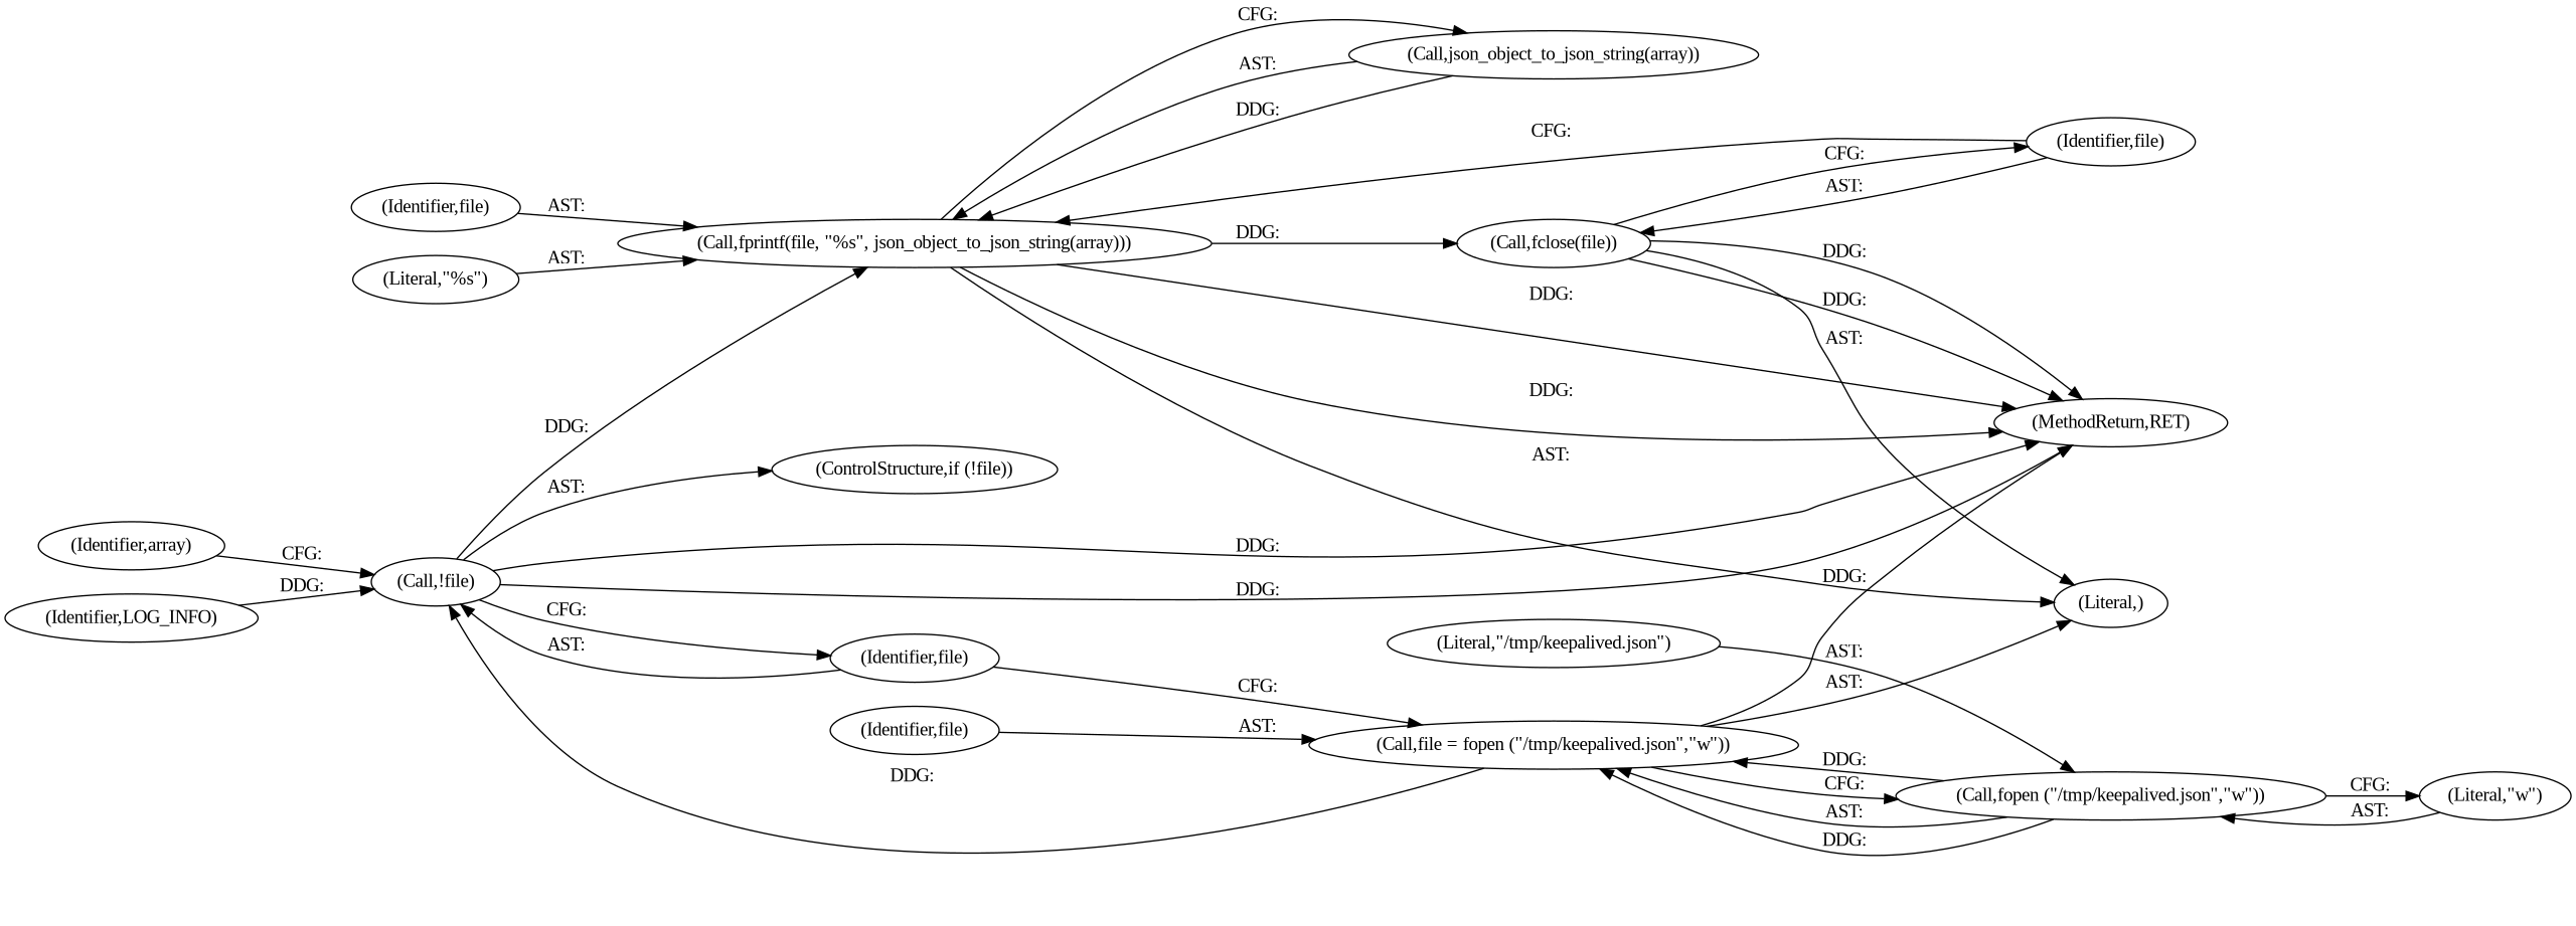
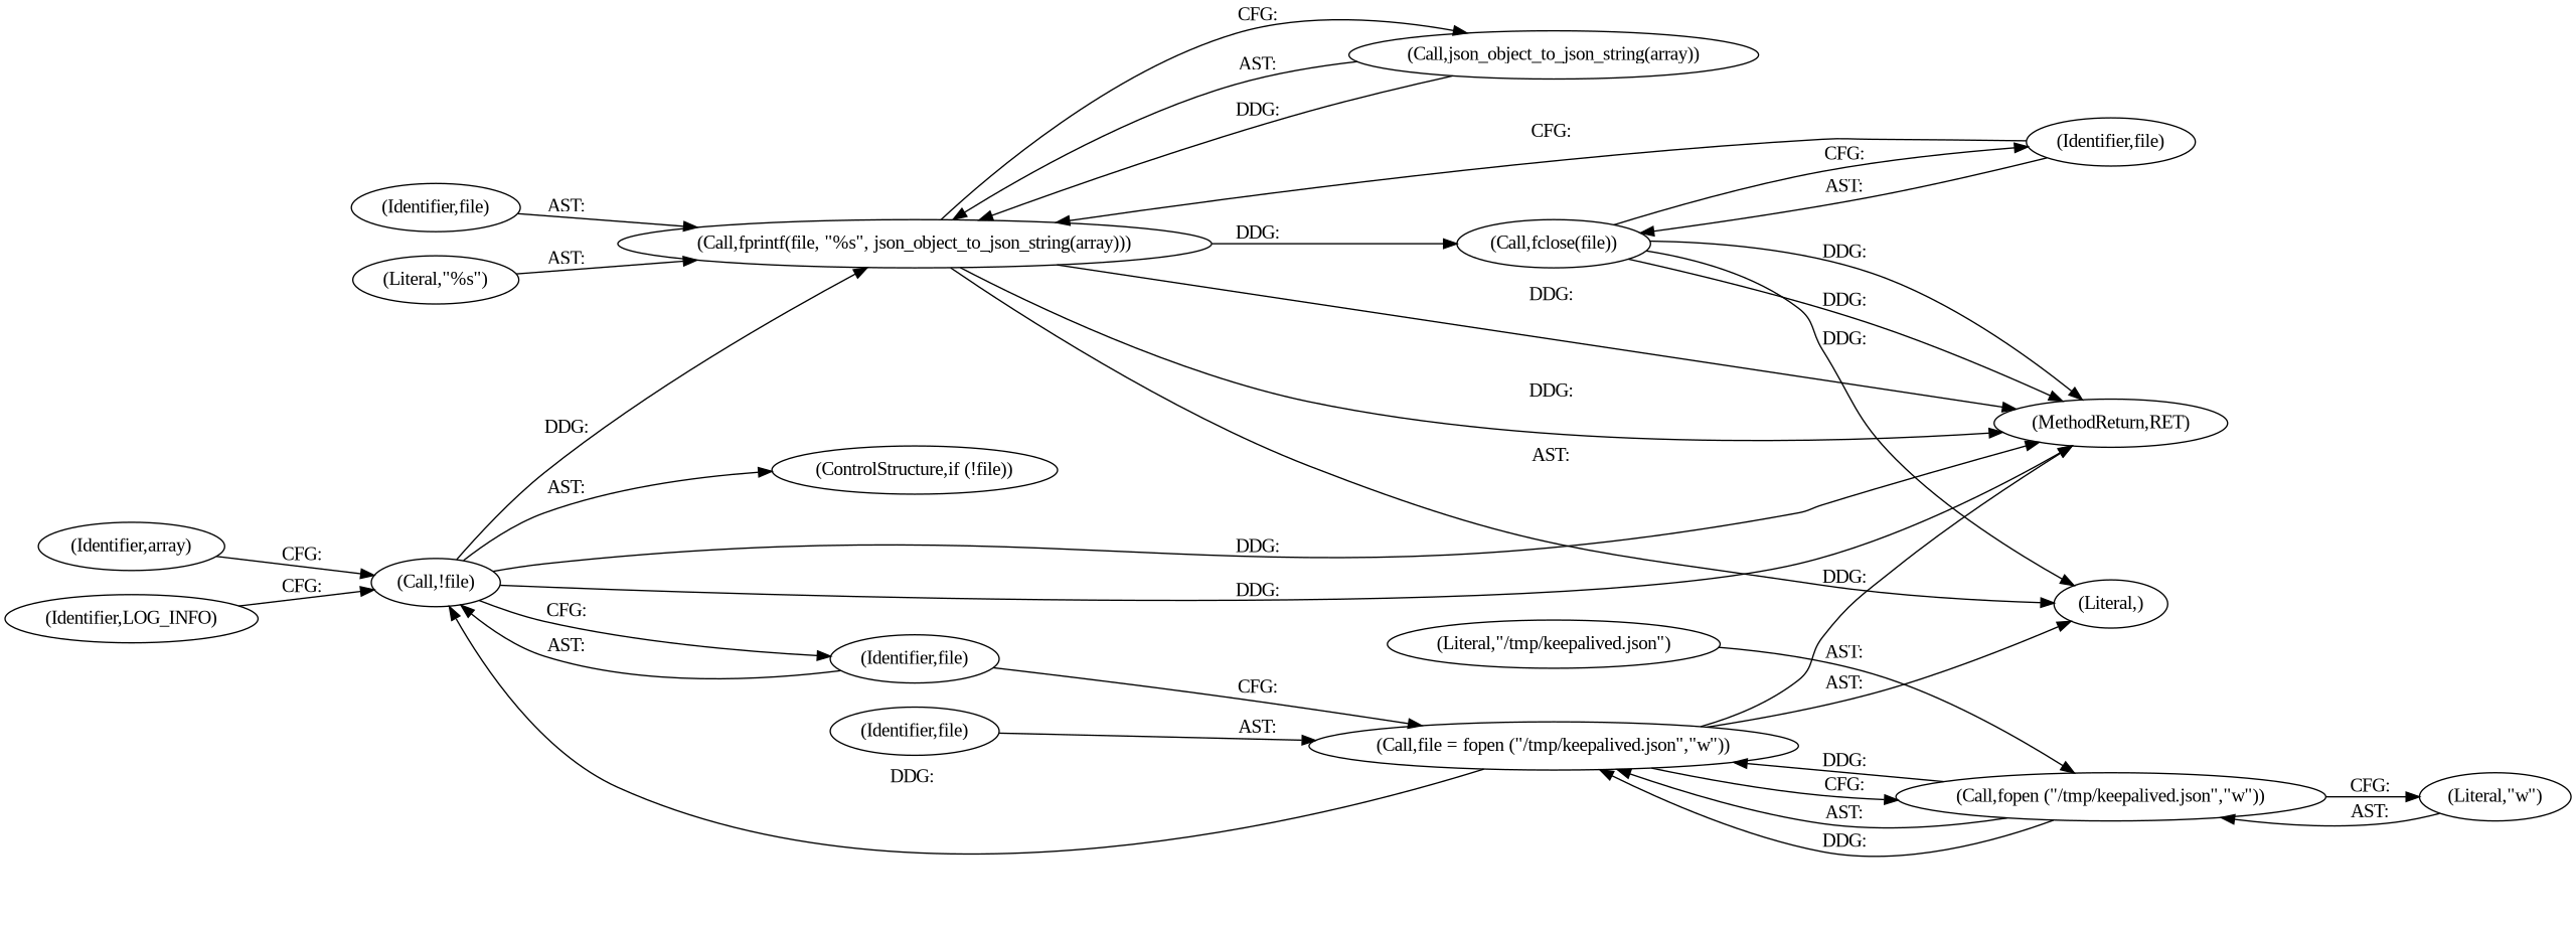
  digraph {
    fontname="Liberation Serif"
    rankdir=LR
    node [fontname="Liberation Serif"]
    edge [fontname="Liberation Serif"]
    n1 [label="(Call,!file)"]
    n2 [label="(Call,fprintf(file, \"%s\", json_object_to_json_string(array)))"]
    n3 [label="(MethodReturn,RET)"]
    n4 [label="(Identifier,file)"]
    n5 [label="(ControlStructure,if (!file))"]
    n6 [label="(Literal,)"]
    n7 [label="(Call,fclose(file))"]
    n8 [label="(Call,json_object_to_json_string(array))"]
    n9 [label="(Call,file = fopen (\"/tmp/keepalived.json\",\"w\"))"]
    n10 [label="(Call,fopen (\"/tmp/keepalived.json\",\"w\"))"]
    n11 [label="(Literal,\"w\")"]
    n12 [label="(Identifier,file)"]
    n13 [label="(Identifier,array)"]
    n14 [label="(Identifier,file)"]
    n15 [label="(Identifier,LOG_INFO)"]
    n16 [label="(Literal,\"/tmp/keepalived.json\")"]
    n17 [label="(Identifier,file)"]
    n18 [label="(Literal,\"%s\")"]
    n1 -> n2 [label="DDG: "]
    n1 -> n3 [label="DDG: "]
    n1 -> n3 [label="DDG: "]
    n1 -> n4 [label="CFG: "]
    n1 -> n5 [label="AST: "]
    n2 -> n3 [label="DDG: "]
    n2 -> n3 [label="DDG: "]
    n2 -> n6 [label="AST: "]
    n2 -> n7 [label="DDG: "]
    n2 -> n8 [label="CFG: "]
    n4 -> n1 [label="AST: "]
    n4 -> n9 [label="CFG: "]
    n7 -> n3 [label="DDG: "]
    n7 -> n3 [label="DDG: "]
-   n7 -> n6 [label="AST: "]
+   n7 -> n6 [label="DDG: "]
    n7 -> n12 [label="CFG: "]
    n8 -> n2 [label="AST: "]
    n8 -> n2 [label="DDG: "]
    n9 -> n1 [label="DDG: "]
    n9 -> n3 [label="DDG: "]
    n9 -> n6 [label="AST: "]
    n9 -> n10 [label="CFG: "]
    n10 -> n9 [label="AST: "]
    n10 -> n9 [label="DDG: "]
    n10 -> n9 [label="DDG: "]
    n10 -> n11 [label="CFG: "]
    n11 -> n10 [label="AST: "]
    n12 -> n2 [label="CFG: "]
    n12 -> n7 [label="AST: "]
    n13 -> n1 [label="CFG: "]
    n14 -> n2 [label="AST: "]
-   n15 -> n1 [label="DDG: "]
+   n15 -> n1 [label="CFG: "]
    n16 -> n10 [label="AST: "]
    n17 -> n9 [label="AST: "]
    n18 -> n2 [label="AST: "]
  }
